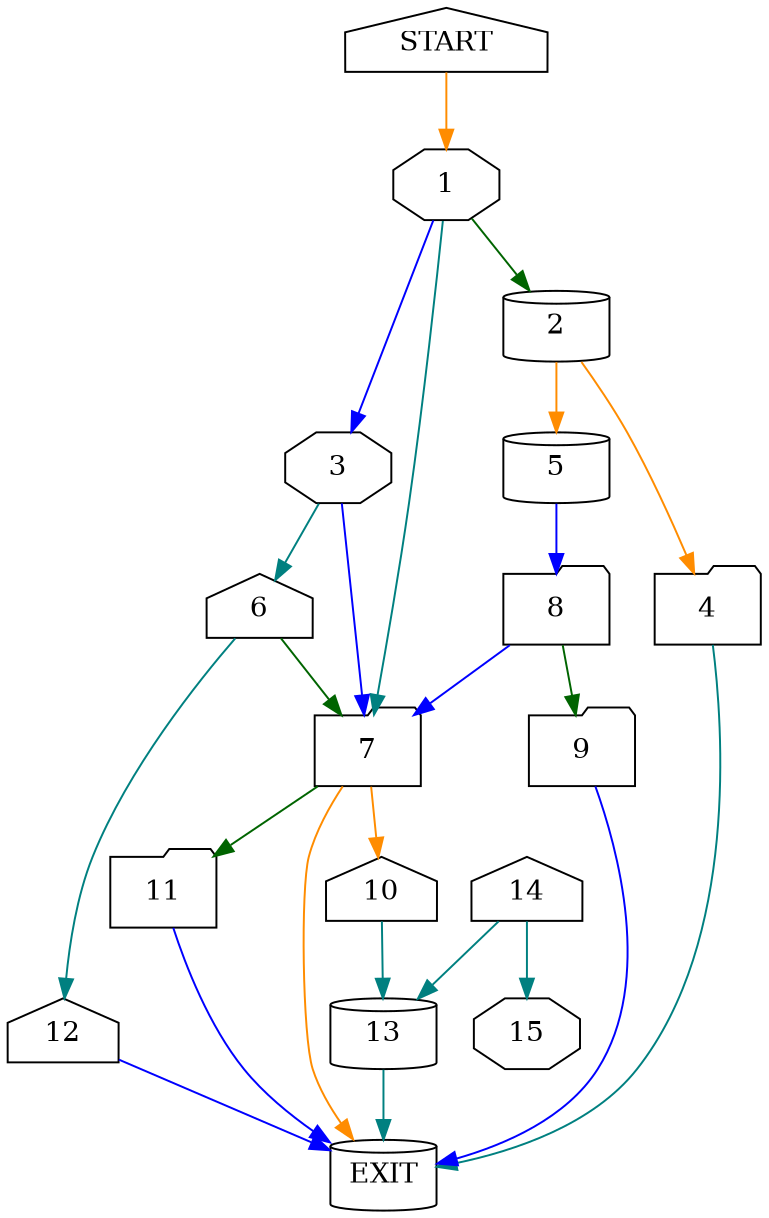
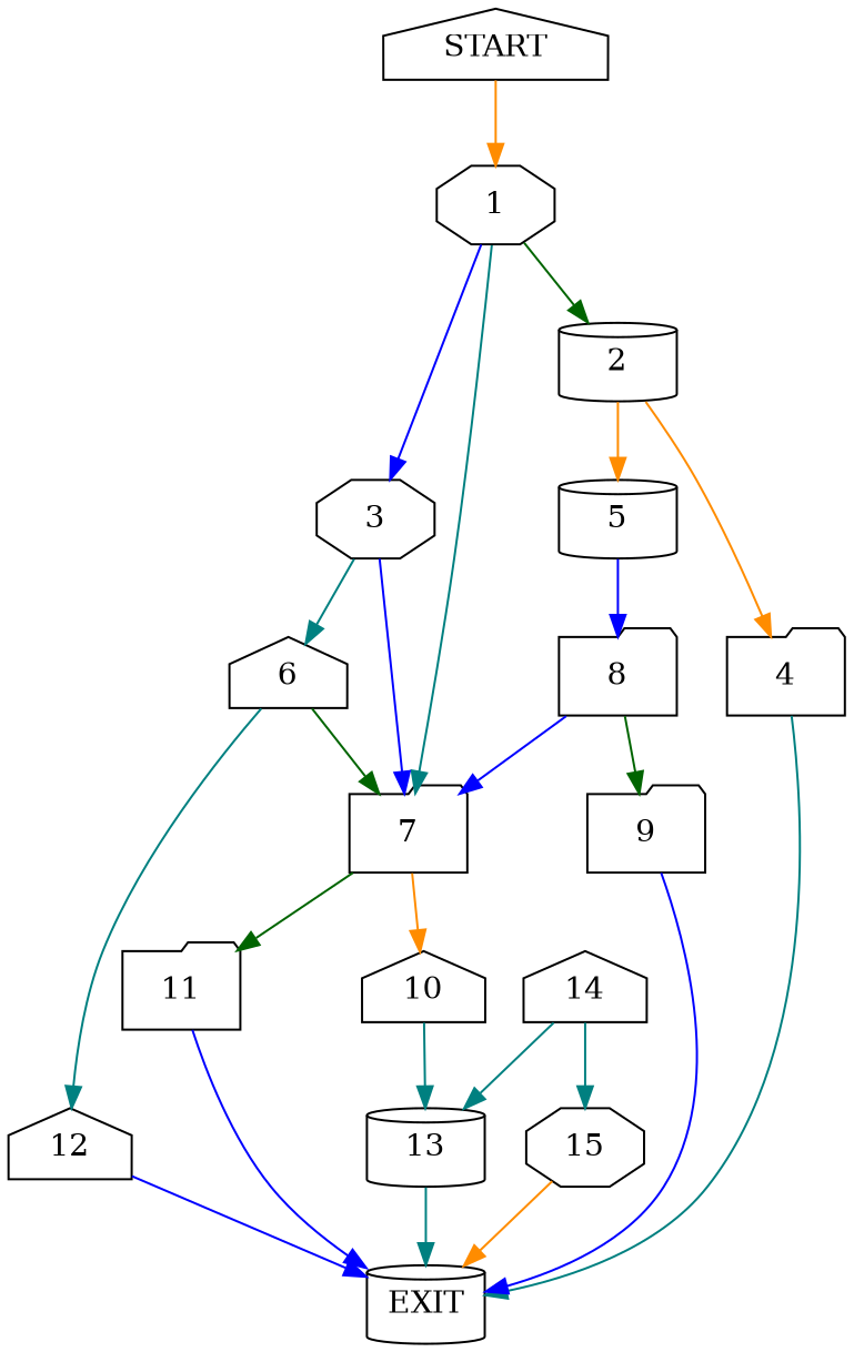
  digraph {
    node [shape=house]
    edge [color=teal]
    n1 [label=START]
    1 [shape=octagon]
    2 [shape=cylinder]
    3 [shape=octagon]
    7 [shape=folder]
    n6 [label=EXIT shape=cylinder]
    4 [shape=folder]
    5 [shape=cylinder]
    6
    8 [shape=folder]
    12
    10
    11 [shape=folder]
    9 [shape=folder]
    13 [shape=cylinder]
    14
    15 [shape=octagon]
    n1 -> 1 [color=darkorange]
    1 -> 2 [color=darkgreen]
    1 -> 3 [color=blue]
    1 -> 7
    2 -> 4 [color=darkorange]
    2 -> 5 [color=darkorange]
    3 -> 7 [color=blue]
    3 -> 6
    7 -> 10 [color=darkorange]
    7 -> 11 [color=darkgreen]
    4 -> n6
    5 -> 8 [color=blue]
    6 -> 7 [color=darkgreen]
    6 -> 12
    8 -> 7 [color=blue]
    8 -> 9 [color=darkgreen]
    12 -> n6 [color=blue]
    10 -> 13
    11 -> n6 [color=blue]
    9 -> n6 [color=blue]
    13 -> n6
    14 -> 13
    14 -> 15
-   7 -> n6 [color=darkorange]
+   15 -> n6 [color=darkorange]
  }
